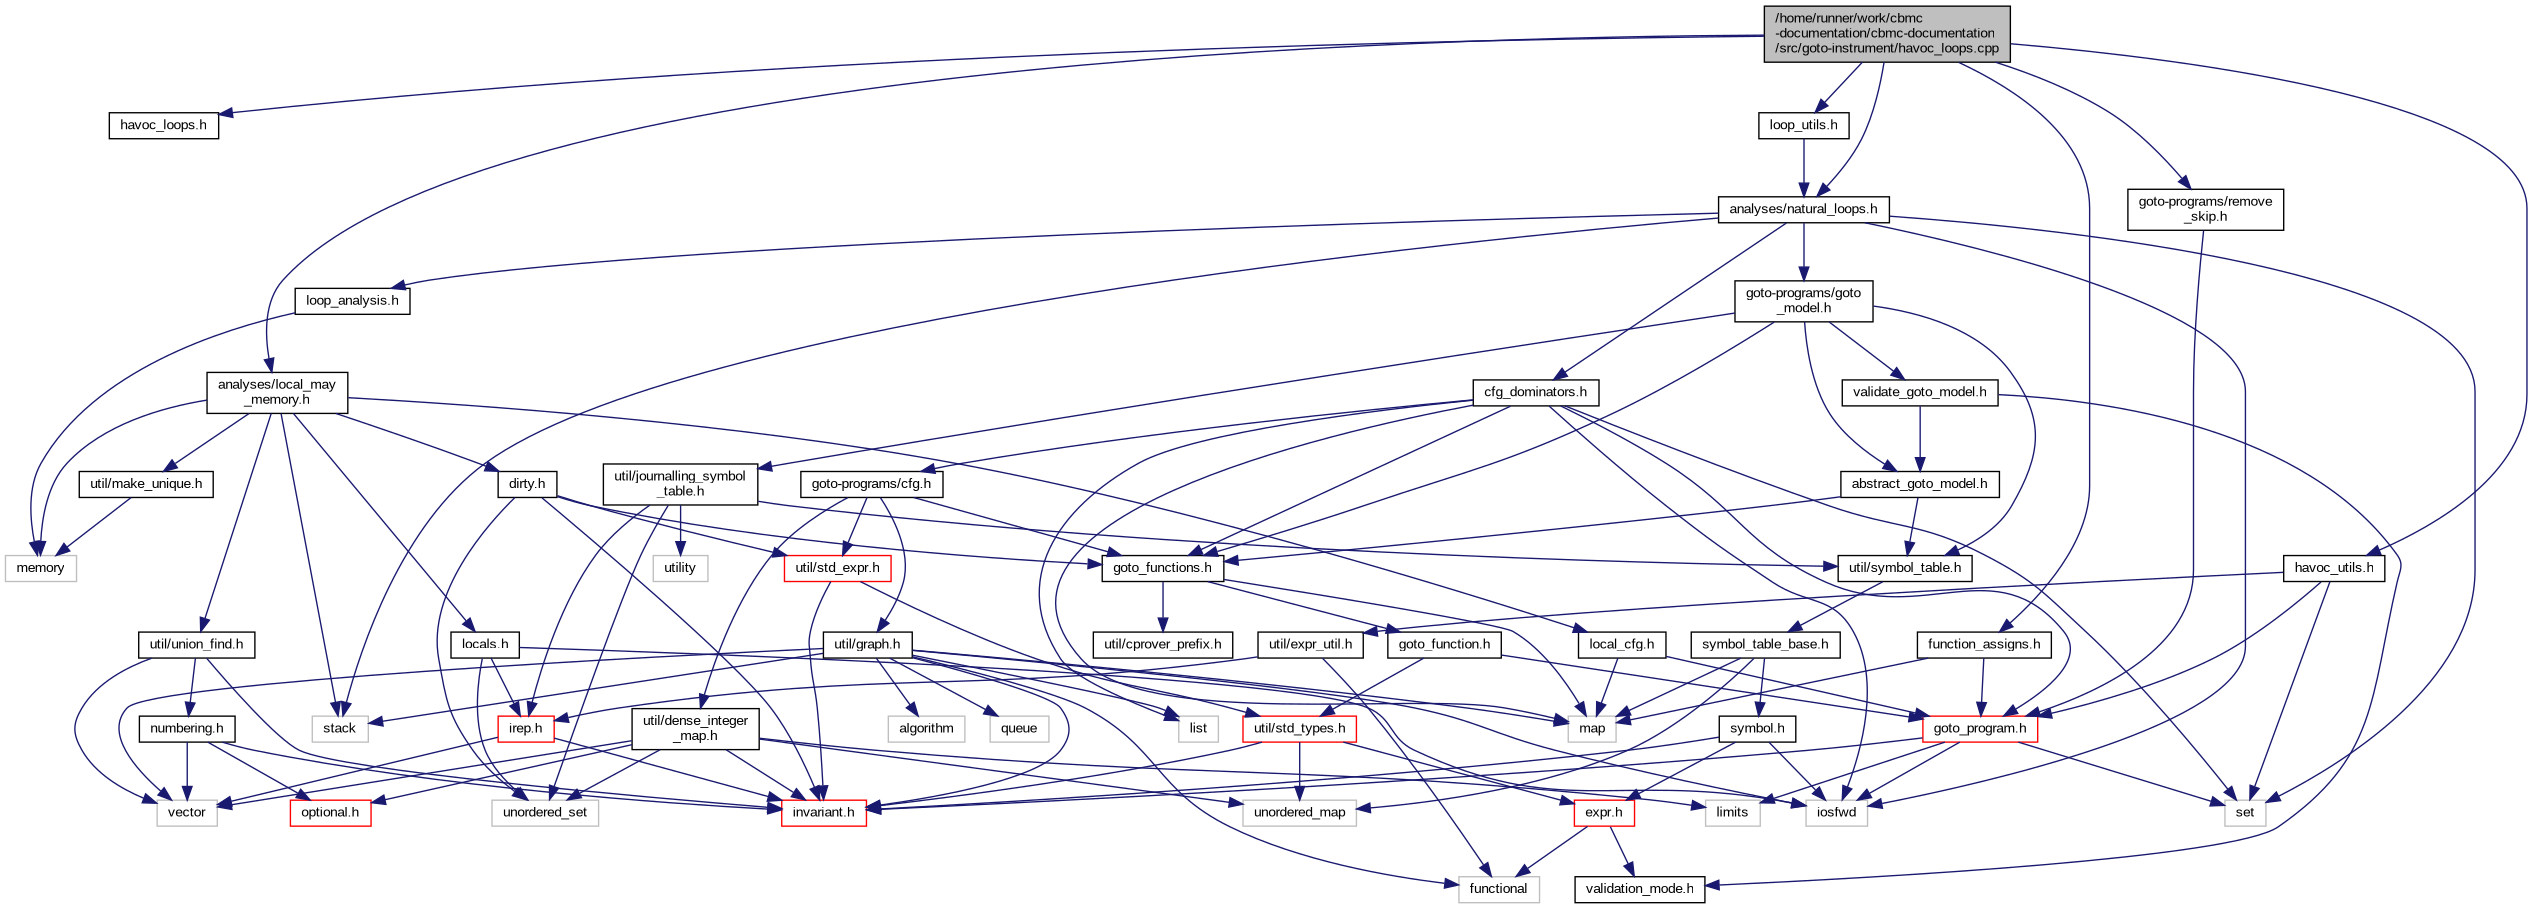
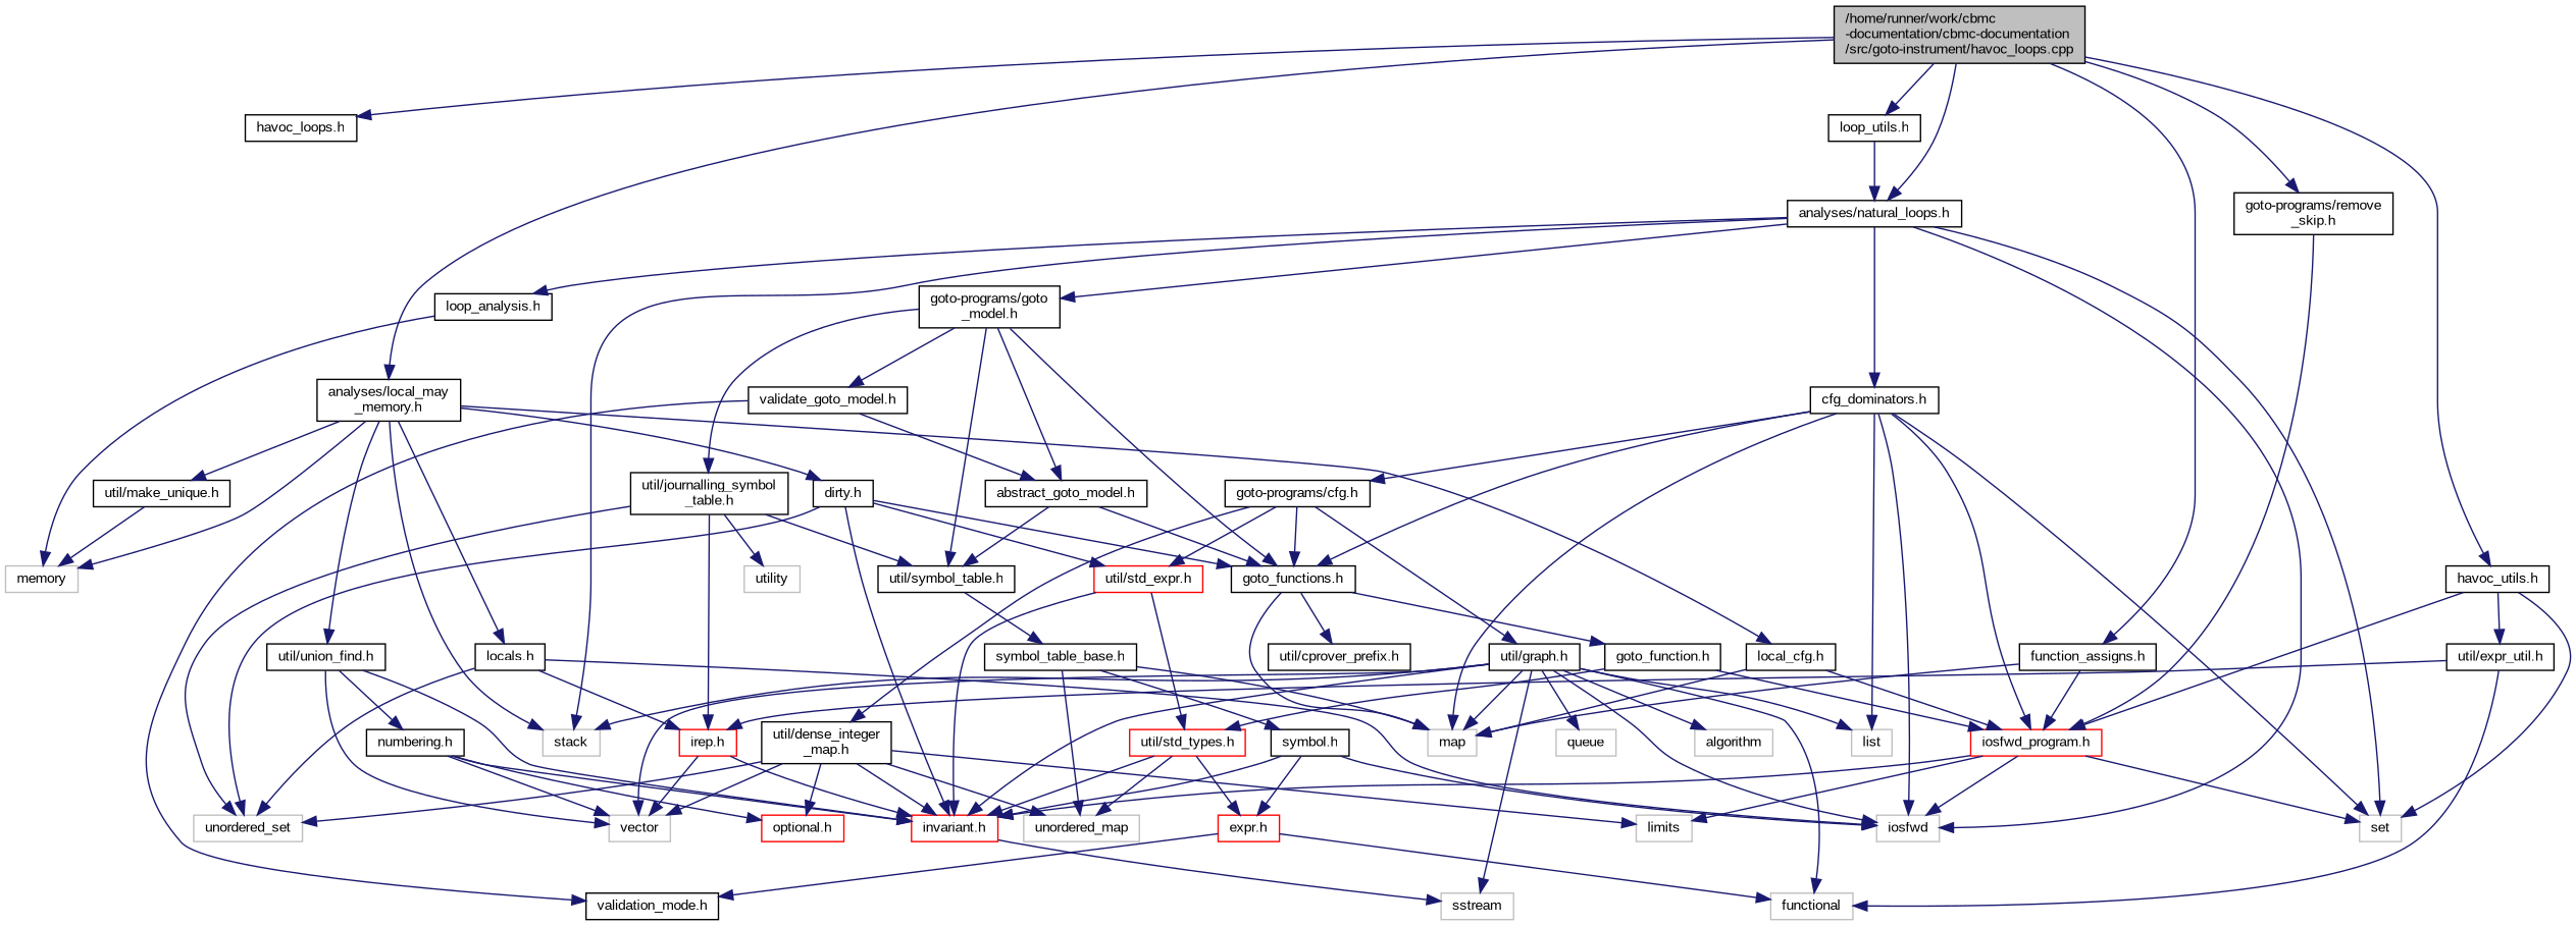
  digraph {
    fontname="Liberation Sans"
    node [color=black fontname="Liberation Sans" fontsize=10 shape=record]
    edge [color=midnightblue fontname="Liberation Sans" fontsize=10 labelfontname=Helvetica labelfontsize=10 style=solid]
    n1 [fillcolor=grey75 fontcolor=black height=0.2 label="/home/runner/work/cbmc\l-documentation/cbmc-documentation\l/src/goto-instrument/havoc_loops.cpp" style=filled width=0.4]
    n2 [height=0.2 label="havoc_loops.h" width=0.4]
    n3 [height=0.2 label="analyses/natural_loops.h" width=0.4]
    n4 [height=0.2 label="analyses/local_may\l_memory.h" width=0.4]
    n5 [height=0.2 label="goto-programs/remove\l_skip.h" width=0.4]
    n6 [height=0.2 label="function_assigns.h" width=0.4]
    n7 [height=0.2 label="havoc_utils.h" width=0.4]
    n8 [height=0.2 label="loop_utils.h" width=0.4]
    n9 [color=grey75 height=0.2 label=stack width=0.4]
    n10 [color=grey75 height=0.2 label=iosfwd width=0.4]
    n11 [color=grey75 height=0.2 label=set width=0.4]
    n12 [height=0.2 label="goto-programs/goto\l_model.h" width=0.4]
    n13 [height=0.2 label="cfg_dominators.h" width=0.4]
    n14 [height=0.2 label="loop_analysis.h" width=0.4]
    n15 [color=grey75 height=0.2 label=memory width=0.4]
    n16 [height=0.2 label="util/union_find.h" width=0.4]
    n17 [height=0.2 label="util/make_unique.h" width=0.4]
    n18 [height=0.2 label="locals.h" width=0.4]
    n19 [height=0.2 label="dirty.h" width=0.4]
    n20 [height=0.2 label="local_cfg.h" width=0.4]
-   n21 [color=red height=0.2 label="goto_program.h" width=0.4]
+   n21 [color=red height=0.2 label="iosfwd_program.h" width=0.4]
    n22 [color=grey75 height=0.2 label=map width=0.4]
    n23 [height=0.2 label="util/expr_util.h" width=0.4]
    n24 [height=0.2 label="util/symbol_table.h" width=0.4]
    n25 [height=0.2 label="util/journalling_symbol\l_table.h" width=0.4]
    n26 [height=0.2 label="abstract_goto_model.h" width=0.4]
    n27 [height=0.2 label="goto_functions.h" width=0.4]
    n28 [height=0.2 label="validate_goto_model.h" width=0.4]
    n29 [color=grey75 height=0.2 label=list width=0.4]
    n30 [height=0.2 label="goto-programs/cfg.h" width=0.4]
    n31 [height=0.2 label="symbol_table_base.h" width=0.4]
    n32 [color=grey75 height=0.2 label=utility width=0.4]
    n33 [color=grey75 height=0.2 label=unordered_set width=0.4]
    n34 [color=red height=0.2 label="irep.h" width=0.4]
    n35 [height=0.2 label="goto_function.h" width=0.4]
    n36 [height=0.2 label="util/cprover_prefix.h" width=0.4]
    n37 [height=0.2 label="validation_mode.h" width=0.4]
    n38 [color=grey75 height=0.2 label=unordered_map width=0.4]
    n39 [height=0.2 label="symbol.h" width=0.4]
    n40 [color=red height=0.2 label="expr.h" width=0.4]
    n41 [color=red height=0.2 label="invariant.h" width=0.4]
    n42 [color=grey75 height=0.2 label=functional width=0.4]
+   n43 [color=grey75 height=0.2 label=sstream width=0.4]
    n44 [color=grey75 height=0.2 label=vector width=0.4]
    n45 [color=red height=0.2 label="util/std_types.h" width=0.4]
    n46 [color=grey75 height=0.2 label=limits width=0.4]
    n47 [height=0.2 label="util/dense_integer\l_map.h" width=0.4]
    n48 [height=0.2 label="util/graph.h" width=0.4]
    n49 [color=red height=0.2 label="util/std_expr.h" width=0.4]
    n50 [color=red height=0.2 label="optional.h" width=0.4]
    n51 [color=grey75 height=0.2 label=algorithm width=0.4]
    n52 [color=grey75 height=0.2 label=queue width=0.4]
    n53 [height=0.2 label="numbering.h" width=0.4]
    n1 -> n2
    n1 -> n3
    n1 -> n4
    n1 -> n5
    n1 -> n6
    n1 -> n7
    n1 -> n8
    n3 -> n9
    n3 -> n10
    n3 -> n11
    n3 -> n12
    n3 -> n13
    n3 -> n14
    n4 -> n9
    n4 -> n15
    n4 -> n16
    n4 -> n17
    n4 -> n18
    n4 -> n19
    n4 -> n20
    n5 -> n21
    n6 -> n21
    n6 -> n22
    n7 -> n11
    n7 -> n21
    n7 -> n23
    n8 -> n3
    n12 -> n24
    n12 -> n25
    n12 -> n26
    n12 -> n27
    n12 -> n28
    n13 -> n10
    n13 -> n11
    n13 -> n21
    n13 -> n22
    n13 -> n27
    n13 -> n29
    n13 -> n30
    n14 -> n15
    n16 -> n41
    n16 -> n44
    n16 -> n53
    n17 -> n15
    n18 -> n10
    n18 -> n33
    n18 -> n34
    n19 -> n27
    n19 -> n33
    n19 -> n41
    n19 -> n49
    n20 -> n21
    n20 -> n22
    n21 -> n10
    n21 -> n11
    n21 -> n41
    n21 -> n46
    n23 -> n34
    n23 -> n42
    n24 -> n31
    n25 -> n24
    n25 -> n32
    n25 -> n33
    n25 -> n34
    n26 -> n24
    n26 -> n27
    n27 -> n22
    n27 -> n35
    n27 -> n36
    n28 -> n26
    n28 -> n37
    n30 -> n27
    n30 -> n47
    n30 -> n48
    n30 -> n49
    n31 -> n22
    n31 -> n38
    n31 -> n39
    n34 -> n41
    n34 -> n44
    n35 -> n21
    n35 -> n45
    n39 -> n10
    n39 -> n40
    n39 -> n41
    n40 -> n37
    n40 -> n42
+   n41 -> n43
    n45 -> n38
    n45 -> n40
    n45 -> n41
    n47 -> n33
    n47 -> n38
    n47 -> n41
    n47 -> n44
    n47 -> n46
    n47 -> n50
    n48 -> n9
    n48 -> n10
    n48 -> n22
    n48 -> n29
    n48 -> n41
    n48 -> n42
+   n48 -> n43
    n48 -> n44
    n48 -> n51
    n48 -> n52
    n49 -> n41
    n49 -> n45
    n53 -> n41
    n53 -> n44
    n53 -> n50
  }
